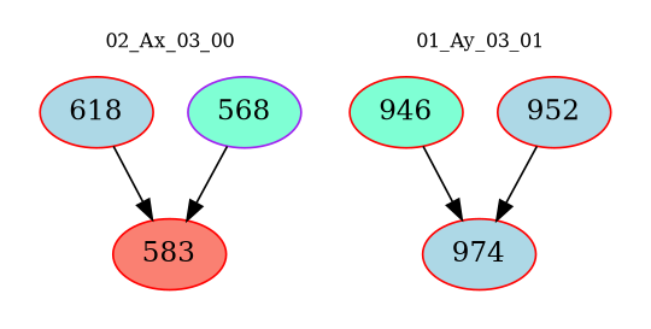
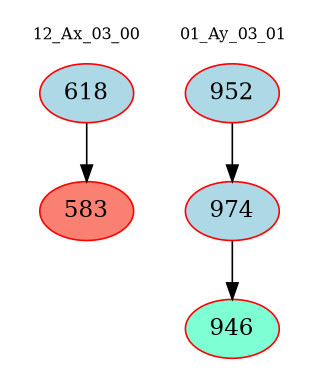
  digraph {
    node [color=red fillcolor=lightblue style=filled]
    edge [color=black]
-   n1 [color=purple fillcolor=aquamarine label=568]
    n2 [fillcolor=salmon label=583]
    n3 [label=618]
    n4 [label=952]
    n5 [fillcolor=aquamarine label=946]
    n6 [label=974]
    subgraph cluster_1 {
      color=white
      fontsize=10
-     label="02_Ax_03_00"
-     n1
+     label="12_Ax_03_00"
      n2
      n3
    }
    subgraph cluster_2 {
      color=white
      fontsize=10
      label="01_Ay_03_01"
      n4
      n5
      n6
    }
-   n1 -> n2
    n3 -> n2
    n4 -> n6
-   n5 -> n6
+   n6 -> n5
  }
